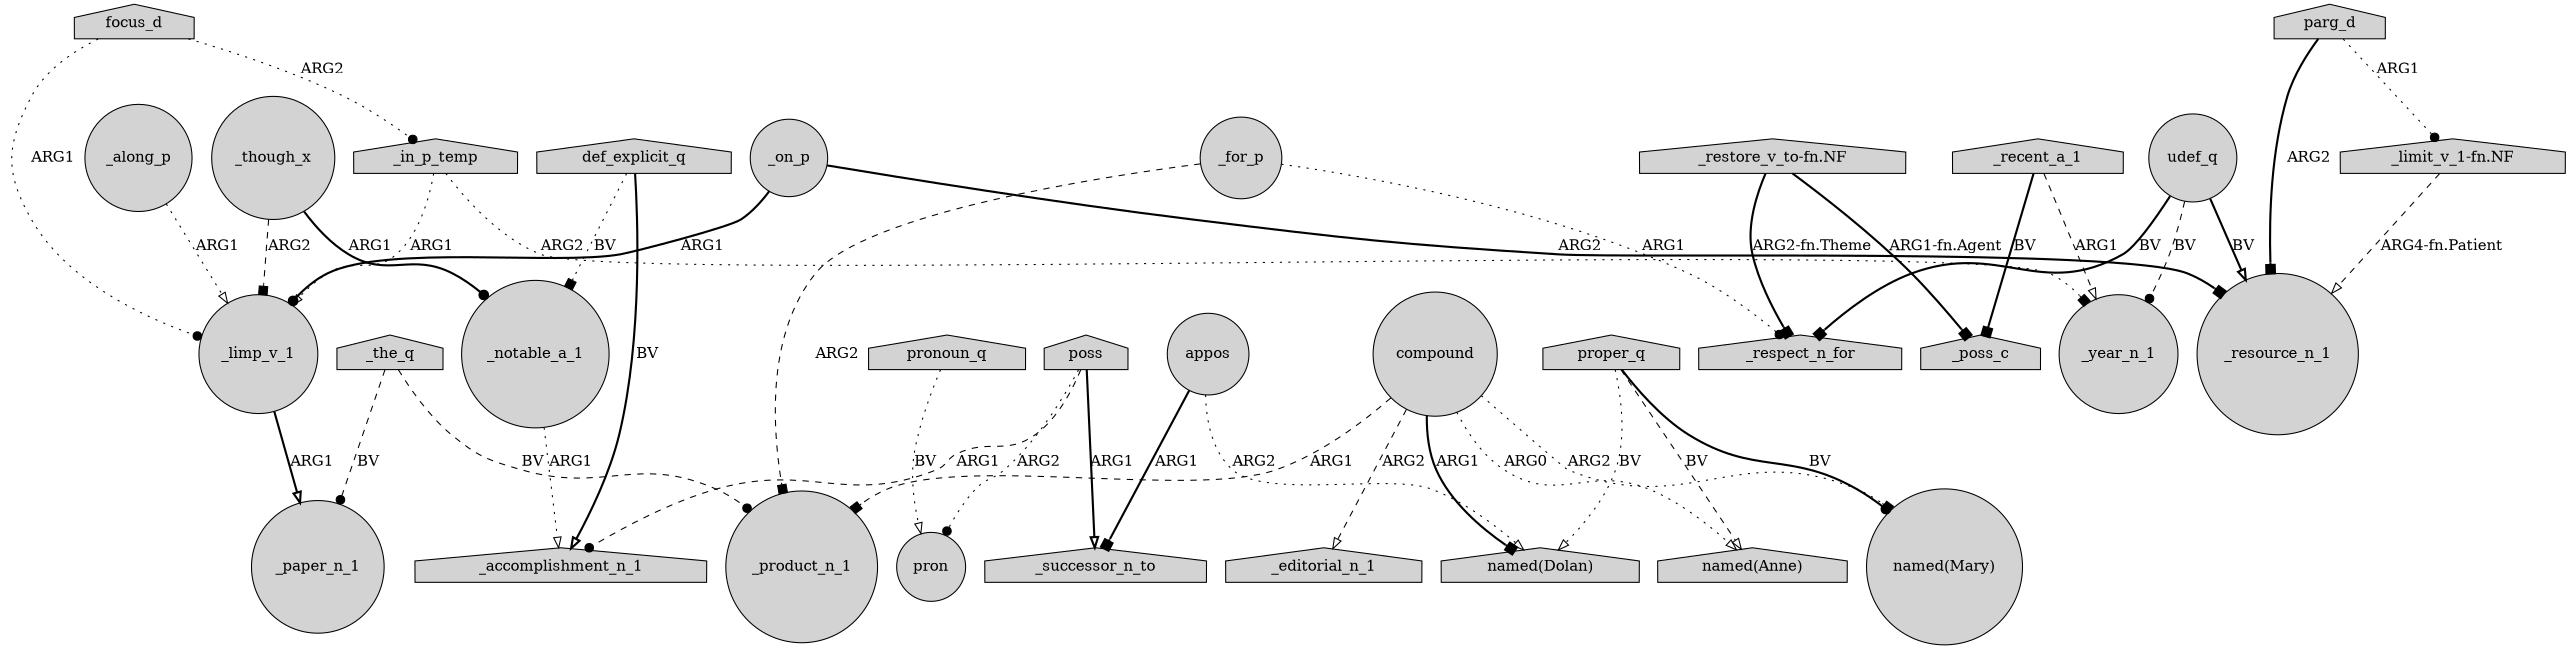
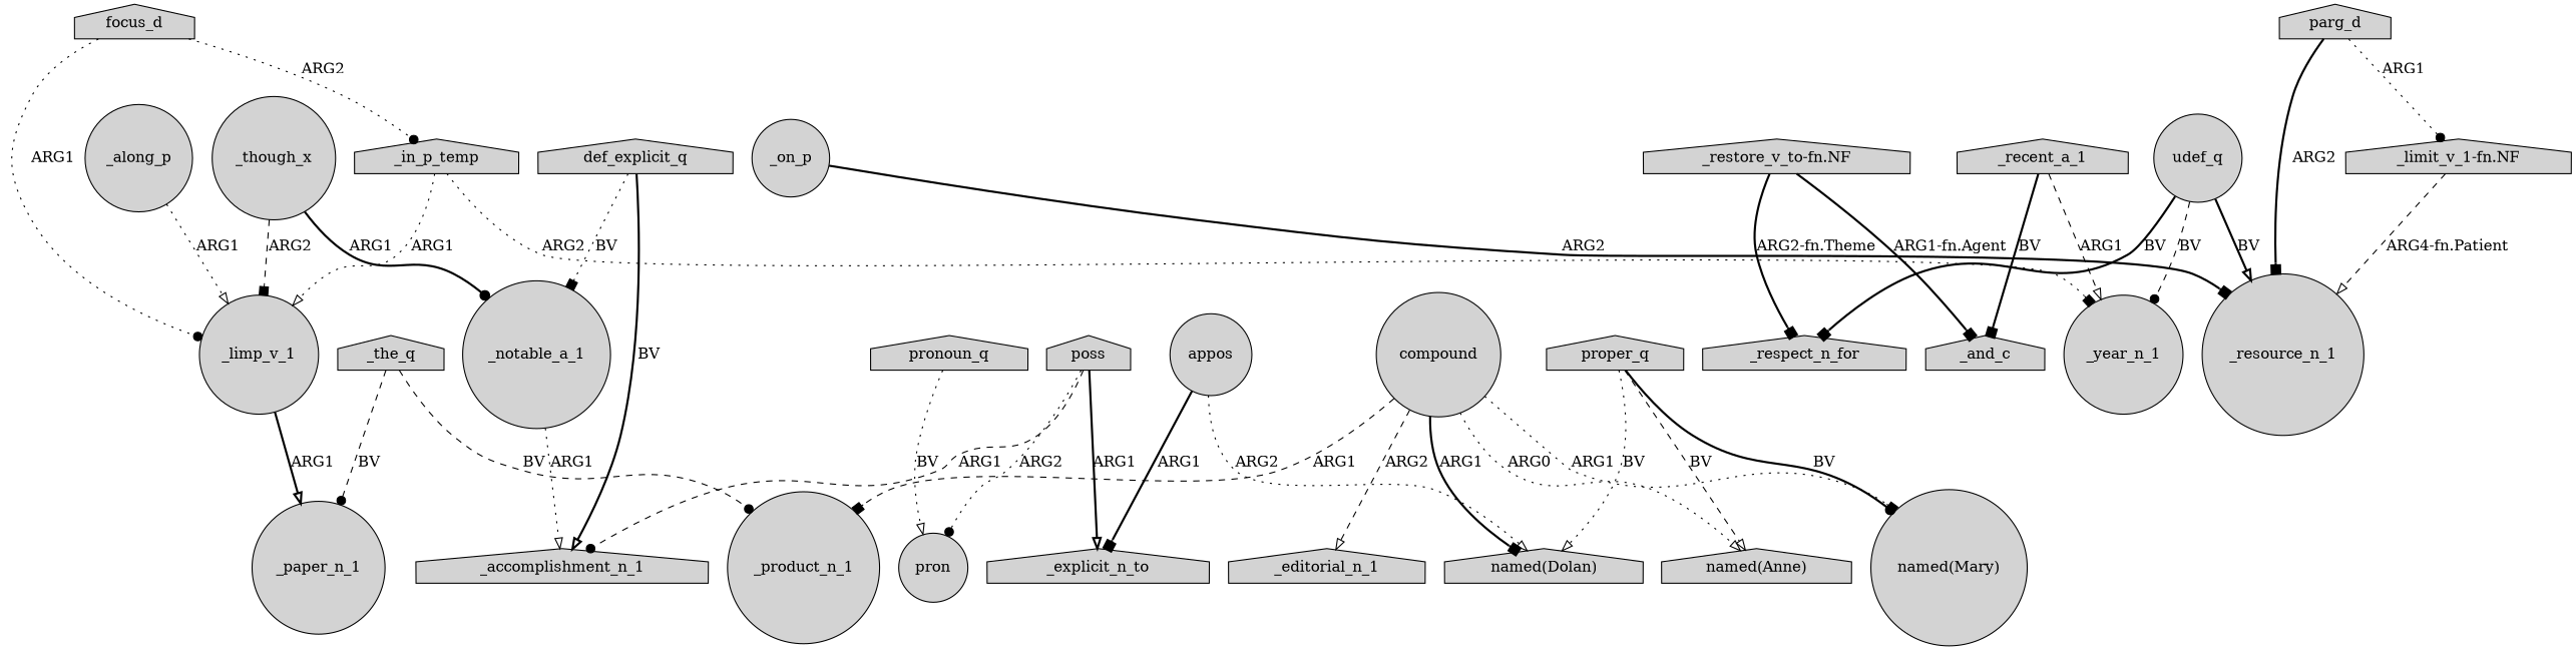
  digraph {
    node [shape=house style=filled]
    edge [arrowhead=onormal style=bold]
    compound [shape=circle]
    _product_n_1 [shape=circle]
    _editorial_n_1
    "named(Dolan)"
    "named(Anne)"
    "named(Mary)" [shape=circle]
    _though_x [shape=circle]
    _notable_a_1 [shape=circle]
    _limp_v_1 [shape=circle]
    _accomplishment_n_1
    _paper_n_1 [shape=circle]
    focus_d
    _in_p_temp
    _year_n_1 [shape=circle]
    _the_q
    udef_q [shape=circle]
    _respect_n_for
    _resource_n_1 [shape=circle]
    appos [shape=circle]
-   _successor_n_to
+   _successor_n_to [label=_explicit_n_to]
    poss
    pron [shape=circle]
    proper_q
    def_explicit_q
-   _for_p [shape=circle]
    pronoun_q
    parg_d
    "_limit_v_1-fn.NF"
    _on_p [shape=circle]
    _recent_a_1
-   _and_c [label=_poss_c]
+   _and_c
    "_restore_v_to-fn.NF"
    _along_p [shape=circle]
    compound -> _product_n_1 [arrowhead=box label=ARG1 style=dashed]
    compound -> _editorial_n_1 [label=ARG2 style=dashed]
    compound -> "named(Dolan)" [arrowhead=box label=ARG1]
    compound -> "named(Anne)" [label=ARG0 style=dotted]
-   compound -> "named(Mary)" [arrowhead=box label=ARG2 style=dotted]
+   compound -> "named(Mary)" [arrowhead=box label=ARG1 style=dotted]
    _though_x -> _notable_a_1 [arrowhead=dot label=ARG1]
    _though_x -> _limp_v_1 [arrowhead=box label=ARG2 style=dashed]
    _notable_a_1 -> _accomplishment_n_1 [label=ARG1 style=dotted]
    _limp_v_1 -> _paper_n_1 [label=ARG1]
    focus_d -> _limp_v_1 [arrowhead=dot label=ARG1 style=dotted]
    focus_d -> _in_p_temp [arrowhead=dot label=ARG2 style=dotted]
    _in_p_temp -> _limp_v_1 [label=ARG1 style=dotted]
    _in_p_temp -> _year_n_1 [arrowhead=box label=ARG2 style=dotted]
    _the_q -> _product_n_1 [arrowhead=dot label=BV style=dashed]
    _the_q -> _paper_n_1 [arrowhead=dot label=BV style=dashed]
    udef_q -> _year_n_1 [arrowhead=dot label=BV style=dashed]
    udef_q -> _respect_n_for [arrowhead=box label=BV]
    udef_q -> _resource_n_1 [label=BV]
    appos -> "named(Dolan)" [label=ARG2 style=dotted]
    appos -> _successor_n_to [arrowhead=box label=ARG1]
    poss -> _accomplishment_n_1 [arrowhead=dot label=ARG1 style=dashed]
    poss -> _successor_n_to [label=ARG1]
    poss -> pron [arrowhead=dot label=ARG2 style=dotted]
    proper_q -> "named(Dolan)" [label=BV style=dotted]
    proper_q -> "named(Anne)" [label=BV style=dashed]
    proper_q -> "named(Mary)" [arrowhead=dot label=BV]
    def_explicit_q -> _notable_a_1 [arrowhead=box label=BV style=dotted]
    def_explicit_q -> _accomplishment_n_1 [label=BV]
-   _for_p -> _product_n_1 [arrowhead=box label=ARG2 style=dashed]
-   _for_p -> _respect_n_for [arrowhead=dot label=ARG1 style=dotted]
    pronoun_q -> pron [label=BV style=dotted]
    parg_d -> _resource_n_1 [arrowhead=box label=ARG2]
    parg_d -> "_limit_v_1-fn.NF" [arrowhead=dot label=ARG1 style=dotted]
    "_limit_v_1-fn.NF" -> _resource_n_1 [label="ARG4-fn.Patient" style=dashed]
-   _on_p -> _limp_v_1 [arrowhead=dot label=ARG1]
    _on_p -> _resource_n_1 [arrowhead=box label=ARG2]
    _recent_a_1 -> _year_n_1 [label=ARG1 style=dashed]
    _recent_a_1 -> _and_c [arrowhead=box label=BV]
    "_restore_v_to-fn.NF" -> _respect_n_for [arrowhead=box label="ARG2-fn.Theme"]
    "_restore_v_to-fn.NF" -> _and_c [arrowhead=box label="ARG1-fn.Agent"]
    _along_p -> _limp_v_1 [label=ARG1 style=dotted]
  }
